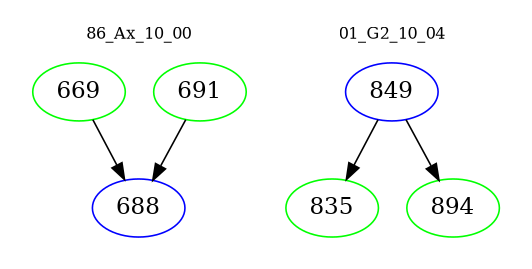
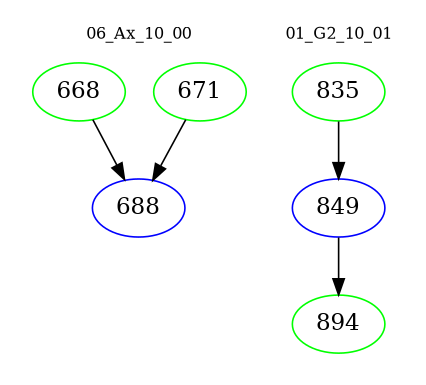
  digraph {
    node [color=green]
    edge [color=black]
-   n1 [label=691]
+   n1 [label=671]
    n2 [color=blue label=688]
-   n3 [label=669]
+   n3 [label=668]
    n4 [label=835]
    n5 [color=blue label=849]
    n6 [label=894]
    subgraph cluster_1 {
      color=white
      fontsize=10
-     label="86_Ax_10_00"
+     label="06_Ax_10_00"
      n1
      n2
      n3
    }
    subgraph cluster_2 {
      color=white
      fontsize=10
-     label="01_G2_10_04"
+     label="01_G2_10_01"
      n4
      n5
      n6
    }
    n1 -> n2
    n3 -> n2
-   n5 -> n4
+   n4 -> n5
    n5 -> n6
  }
